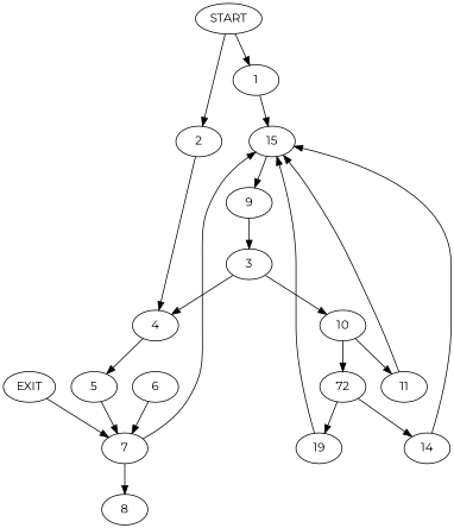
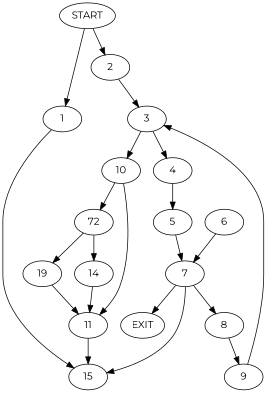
  digraph {
    fontname=Montserrat
    node [fontname=Montserrat]
    edge [fontname=Montserrat]
    n1 [label=START]
    1
    2
    15
    3
    4
    10
    5
    11
    n10 [label=72]
    7
    6
    8
    n14 [label=EXIT]
    9
    n16 [label=19]
    14
    n1 -> 1
    n1 -> 2
    1 -> 15
-   2 -> 4
+   2 -> 3
    3 -> 4
    3 -> 10
    4 -> 5
    10 -> 11
    10 -> n10
    5 -> 7
    11 -> 15
    n10 -> n16
    n10 -> 14
    7 -> 15 [tailport=s2]
    7 -> 8
-   n14 -> 7
+   7 -> n14
    6 -> 7
-   15 -> 9
+   8 -> 9
    9 -> 3
-   n16 -> 15
-   14 -> 15
+   n16 -> 11
+   14 -> 11
  }
